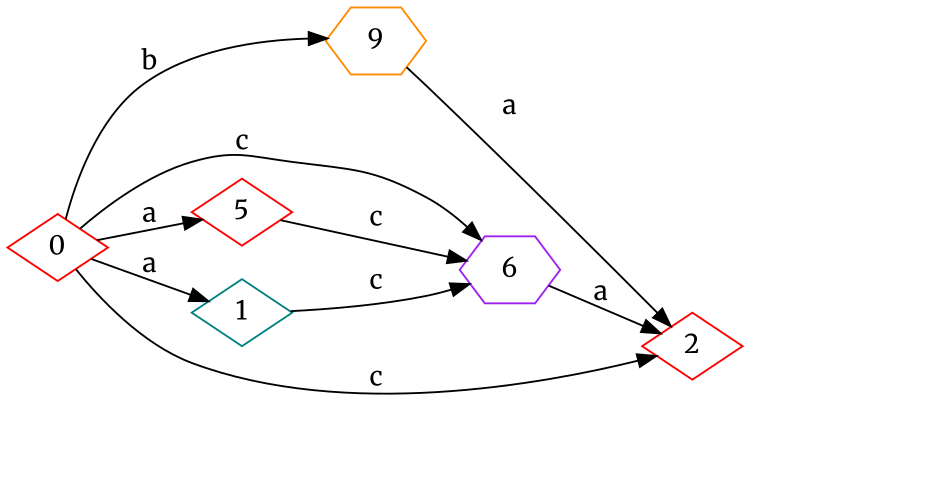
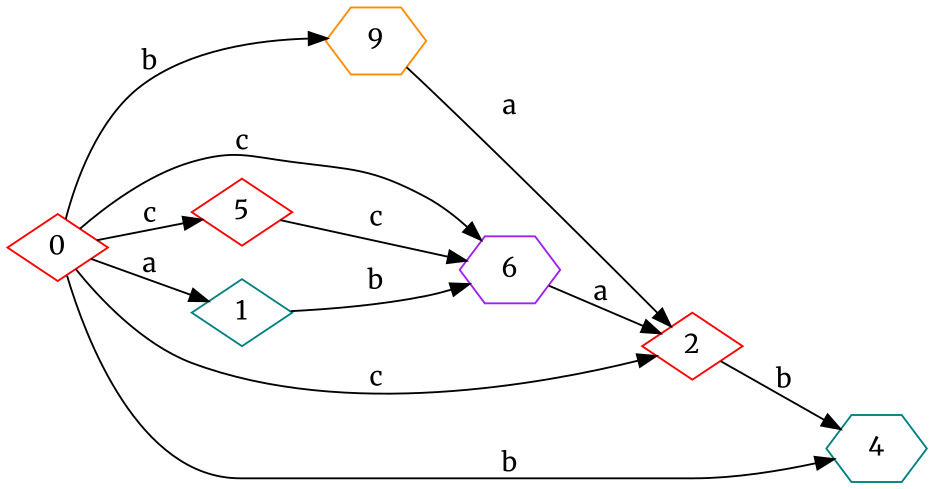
  strict digraph {
    fontname=Merriweather
    rankdir=LR
    node [color=red fontname=Merriweather shape=diamond]
    edge [fontname=Merriweather]
    1 [color=teal]
    6 [color=purple shape=hexagon]
    2
+   4 [color=teal shape=hexagon]
    n5 [color=darkorange label=9 shape=hexagon]
    0
    5
-   1 -> 6 [label=c]
+   1 -> 6 [label=b]
    6 -> 2 [label=a]
+   2 -> 4 [label=b]
    n5 -> 2 [label=a]
    0 -> 1 [label=a]
    0 -> 6 [label=c]
    0 -> 2 [label=c]
+   0 -> 4 [label=b]
    0 -> n5 [label=b]
-   0 -> 5 [label=a]
+   0 -> 5 [label=c]
    5 -> 6 [label=c]
  }
